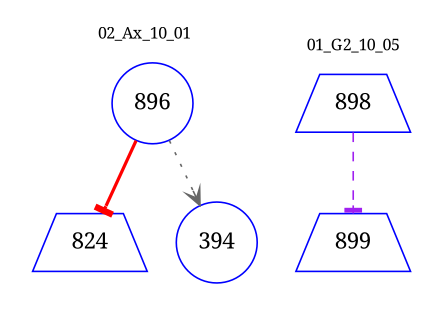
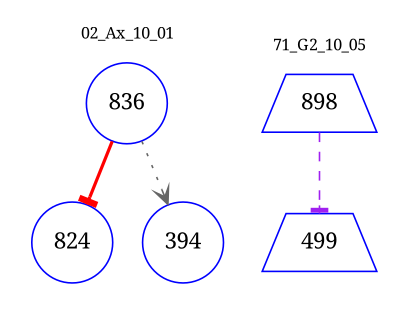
  digraph {
    fontname="Noto Serif"
    node [color=blue fontname="Noto Serif" shape=trapezium]
    edge [arrowhead=tee fontname="Noto Serif"]
-   n1 [label=896 shape=circle]
-   n2 [label=824]
+   n1 [label=836 shape=circle]
+   n2 [label=824 shape=circle]
    n3 [label=394 shape=circle]
    n4 [label=898]
-   n5 [label=899]
+   n5 [label=499]
    subgraph cluster_1 {
      color=white
      fontsize=10
      label="02_Ax_10_01"
      n1
      n2
      n3
    }
    subgraph cluster_2 {
      color=white
      fontsize=10
-     label="01_G2_10_05"
+     label="71_G2_10_05"
      n4
      n5
    }
    n1 -> n2 [color=red style=bold]
    n1 -> n3 [arrowhead=vee color=gray40 style=dotted]
    n4 -> n5 [color=purple style=dashed]
  }
